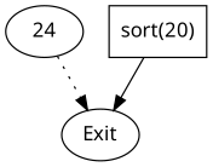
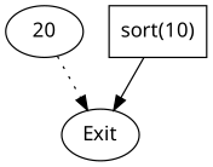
  digraph {
    fontname="Noto Sans"
    node [fillcolor=lightblue fontname="Noto Sans" shape=ellipse]
    edge [fontname="Noto Sans"]
-   n1 [label=24]
+   n1 [label=20]
    n2 [fillcolor=lightgreen label=Exit]
-   n3 [label="sort(20)" shape=box]
+   n3 [label="sort(10)" shape=box]
    n1 -> n2 [style=dotted]
    n3 -> n2 [style=solid]
  }
